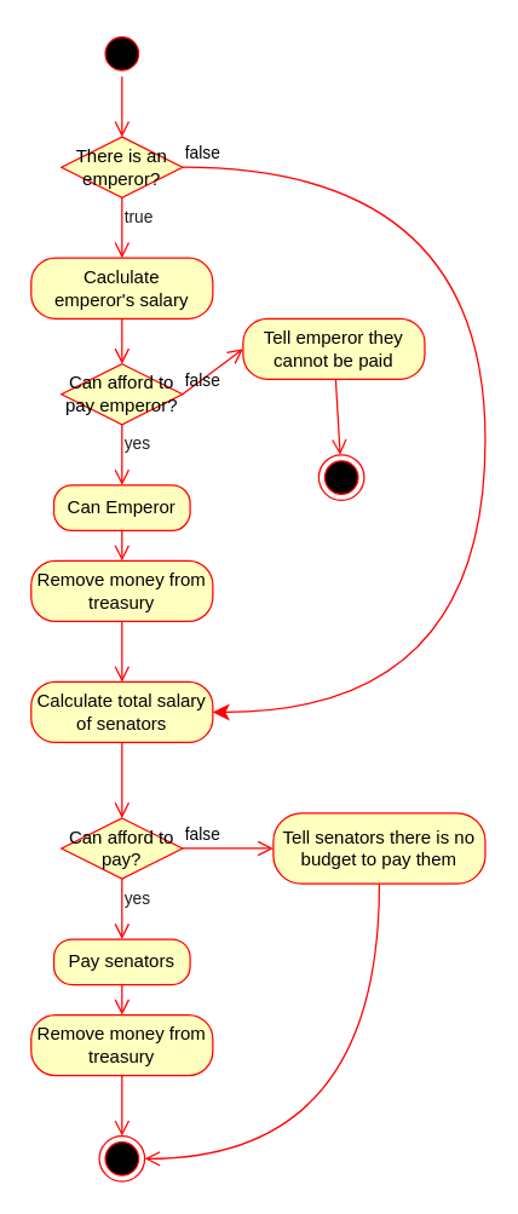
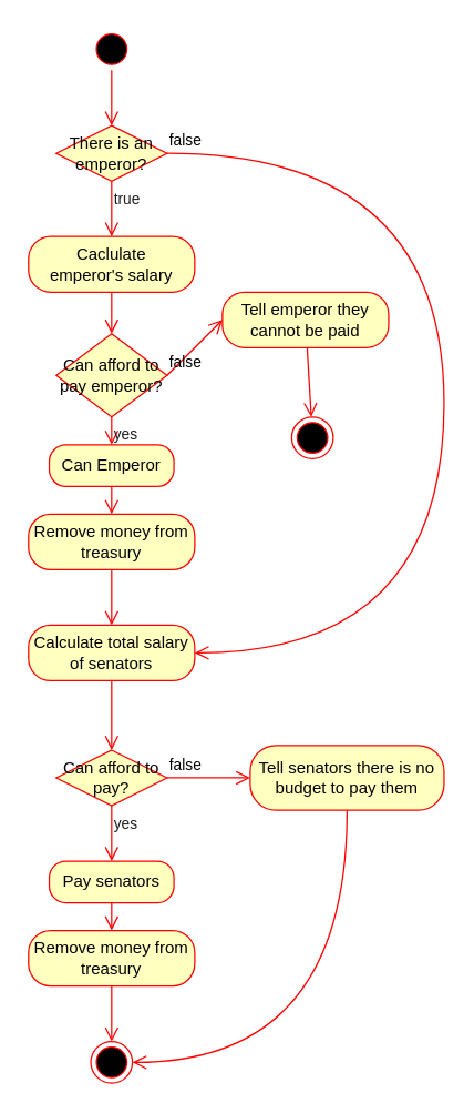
  <mxCell id="0" />
  <mxCell id="1" parent="0" />
  <mxCell id="2" value="" style="ellipse;html=1;shape=startState;fillColor=#000000;strokeColor=#ff0000;" vertex="1" parent="1"><mxGeometry x="65" y="20" width="30" height="30" as="geometry" /></mxCell>
  <mxCell id="3" value="" style="html=1;verticalAlign=bottom;endArrow=open;endSize=8;strokeColor=#ff0000;rounded=0;entryX=0.5;entryY=0;entryDx=0;entryDy=0;" edge="1" source="2" parent="1" target="4"><mxGeometry relative="1" as="geometry"><mxPoint x="80" y="110" as="targetPoint" /></mxGeometry></mxCell>
  <mxCell id="4" value="There is an emperor?" style="rhombus;whiteSpace=wrap;html=1;fontColor=#000000;fillColor=#ffffc0;strokeColor=#ff0000;" vertex="1" parent="1"><mxGeometry x="40" y="90" width="80" height="40" as="geometry" /></mxCell>
- <mxCell id="5" value="false" style="html=1;align=left;verticalAlign=bottom;endArrow=classic;endSize=8;strokeColor=#ff0000;rounded=0;labelBackgroundColor=none;fontColor=#000000;exitX=1;exitY=0.5;exitDx=0;exitDy=0;entryX=1;entryY=0.5;entryDx=0;entryDy=0;edgeStyle=orthogonalEdgeStyle;curved=1;" edge="1" source="4" parent="1" target="18"><mxGeometry x="-1" relative="1" as="geometry"><mxPoint x="225" y="110" as="targetPoint" /><Array as="points"><mxPoint x="320" y="110" /><mxPoint x="180" y="470" /></Array></mxGeometry></mxCell>
+ <mxCell id="5" value="false" style="html=1;align=left;verticalAlign=bottom;endArrow=open;endSize=8;strokeColor=#ff0000;rounded=0;labelBackgroundColor=none;fontColor=#000000;exitX=1;exitY=0.5;exitDx=0;exitDy=0;entryX=1;entryY=0.5;entryDx=0;entryDy=0;edgeStyle=orthogonalEdgeStyle;curved=1;" edge="1" source="4" parent="1" target="18"><mxGeometry x="-1" relative="1" as="geometry"><mxPoint x="225" y="110" as="targetPoint" /><Array as="points"><mxPoint x="320" y="110" /><mxPoint x="180" y="470" /></Array></mxGeometry></mxCell>
  <mxCell id="6" value="true" style="html=1;align=left;verticalAlign=top;endArrow=open;endSize=8;strokeColor=#ff0000;rounded=0;labelBackgroundColor=none;fontColor=#1D1D1D;entryX=0.5;entryY=0;entryDx=0;entryDy=0;" edge="1" source="4" parent="1" target="7"><mxGeometry x="-1" relative="1" as="geometry"><mxPoint x="85" y="230" as="targetPoint" /></mxGeometry></mxCell>
  <mxCell id="7" value="Caclulate emperor's&amp;nbsp;&lt;span style=&quot;background-color: initial;&quot;&gt;salary&lt;/span&gt;" style="rounded=1;whiteSpace=wrap;html=1;arcSize=40;fontColor=#000000;fillColor=#ffffc0;strokeColor=#ff0000;" vertex="1" parent="1"><mxGeometry x="20" y="170" width="120" height="40" as="geometry" /></mxCell>
  <mxCell id="8" value="" style="html=1;verticalAlign=bottom;endArrow=open;endSize=8;strokeColor=#ff0000;rounded=0;entryX=0.5;entryY=0;entryDx=0;entryDy=0;exitX=0.5;exitY=1;exitDx=0;exitDy=0;" edge="1" source="7" parent="1" target="9"><mxGeometry relative="1" as="geometry"><mxPoint x="35" y="280" as="targetPoint" /><mxPoint x="95" y="220" as="sourcePoint" /></mxGeometry></mxCell>
- <mxCell id="9" value="Can afford to pay emperor?" style="rhombus;whiteSpace=wrap;html=1;fontColor=#000000;fillColor=#ffffc0;strokeColor=#ff0000;" vertex="1" parent="1"><mxGeometry x="40" y="240" width="80" height="40" as="geometry" /></mxCell>
+ <mxCell id="9" value="Can afford to pay emperor?" style="rhombus;whiteSpace=wrap;html=1;fontColor=#000000;fillColor=#ffffc0;strokeColor=#ff0000;" vertex="1" parent="1"><mxGeometry x="40" y="240" width="80" height="60" as="geometry" /></mxCell>
  <mxCell id="10" value="false" style="html=1;align=left;verticalAlign=bottom;endArrow=open;endSize=8;strokeColor=#ff0000;rounded=0;labelBackgroundColor=none;fontColor=#000000;exitX=1;exitY=0.5;exitDx=0;exitDy=0;entryX=0;entryY=0.5;entryDx=0;entryDy=0;" edge="1" source="9" parent="1" target="15"><mxGeometry x="-1" relative="1" as="geometry"><mxPoint x="75" y="310" as="targetPoint" /><mxPoint x="65" y="300" as="sourcePoint" /></mxGeometry></mxCell>
  <mxCell id="11" value="yes" style="html=1;align=left;verticalAlign=top;endArrow=open;endSize=8;strokeColor=#ff0000;rounded=0;labelBackgroundColor=none;fontColor=#1D1D1D;exitX=0.5;exitY=1;exitDx=0;exitDy=0;entryX=0.5;entryY=0;entryDx=0;entryDy=0;" edge="1" source="9" parent="1" target="12"><mxGeometry x="-1" relative="1" as="geometry"><mxPoint x="-5" y="340" as="targetPoint" /><mxPoint x="5" y="330" as="sourcePoint" /></mxGeometry></mxCell>
  <mxCell id="12" value="Can Emperor" style="rounded=1;whiteSpace=wrap;html=1;arcSize=40;fontColor=#000000;fillColor=#ffffc0;strokeColor=#ff0000;" vertex="1" parent="1"><mxGeometry x="35" y="320" width="90" height="30" as="geometry" /></mxCell>
  <mxCell id="13" value="" style="html=1;verticalAlign=bottom;endArrow=open;endSize=8;strokeColor=#ff0000;rounded=0;entryX=0.5;entryY=0;entryDx=0;entryDy=0;" edge="1" source="12" parent="1" target="14"><mxGeometry relative="1" as="geometry"><mxPoint x="-5" y="400" as="targetPoint" /></mxGeometry></mxCell>
  <mxCell id="14" value="Remove money from treasury" style="rounded=1;whiteSpace=wrap;html=1;arcSize=40;fontColor=#000000;fillColor=#ffffc0;strokeColor=#ff0000;" vertex="1" parent="1"><mxGeometry x="20" y="370" width="120" height="40" as="geometry" /></mxCell>
  <mxCell id="15" value="Tell emperor they cannot be paid" style="rounded=1;whiteSpace=wrap;html=1;arcSize=40;fontColor=#000000;fillColor=#ffffc0;strokeColor=#ff0000;" vertex="1" parent="1"><mxGeometry x="160" y="210" width="120" height="40" as="geometry" /></mxCell>
  <mxCell id="16" value="" style="html=1;verticalAlign=bottom;endArrow=open;endSize=8;strokeColor=#ff0000;rounded=0;" edge="1" source="15" parent="1" target="17"><mxGeometry relative="1" as="geometry"><mxPoint x="145" y="420" as="targetPoint" /></mxGeometry></mxCell>
  <mxCell id="17" value="" style="ellipse;html=1;shape=endState;fillColor=#000000;strokeColor=#ff0000;" vertex="1" parent="1"><mxGeometry x="210" y="300" width="30" height="30" as="geometry" /></mxCell>
  <mxCell id="18" value="Calculate total salary of senators" style="rounded=1;whiteSpace=wrap;html=1;arcSize=40;fontColor=#000000;fillColor=#ffffc0;strokeColor=#ff0000;" vertex="1" parent="1"><mxGeometry x="20" y="450" width="120" height="40" as="geometry" /></mxCell>
  <mxCell id="19" value="" style="html=1;verticalAlign=bottom;endArrow=open;endSize=8;strokeColor=#ff0000;rounded=0;entryX=0.5;entryY=0;entryDx=0;entryDy=0;" edge="1" source="18" parent="1" target="20"><mxGeometry relative="1" as="geometry"><mxPoint x="70" y="530" as="targetPoint" /></mxGeometry></mxCell>
  <mxCell id="20" value="Can afford to pay?" style="rhombus;whiteSpace=wrap;html=1;fontColor=#000000;fillColor=#ffffc0;strokeColor=#ff0000;" vertex="1" parent="1"><mxGeometry x="40" y="540" width="80" height="40" as="geometry" /></mxCell>
  <mxCell id="21" value="false" style="html=1;align=left;verticalAlign=bottom;endArrow=open;endSize=8;strokeColor=#ff0000;rounded=0;labelBackgroundColor=none;fontColor=#000000;exitX=1;exitY=0.5;exitDx=0;exitDy=0;entryX=0;entryY=0.5;entryDx=0;entryDy=0;" edge="1" parent="1" source="20" target="23"><mxGeometry x="-1" relative="1" as="geometry"><mxPoint x="185" y="600" as="targetPoint" /><mxPoint x="125" y="590" as="sourcePoint" /></mxGeometry></mxCell>
  <mxCell id="22" value="yes" style="html=1;align=left;verticalAlign=top;endArrow=open;endSize=8;strokeColor=#ff0000;rounded=0;labelBackgroundColor=none;fontColor=#1D1D1D;exitX=0.5;exitY=1;exitDx=0;exitDy=0;entryX=0.5;entryY=0;entryDx=0;entryDy=0;" edge="1" parent="1" source="20" target="25"><mxGeometry x="-1" relative="1" as="geometry"><mxPoint x="80" y="640" as="targetPoint" /><mxPoint x="85" y="610" as="sourcePoint" /></mxGeometry></mxCell>
  <mxCell id="23" value="Tell senators there is no budget to pay them" style="rounded=1;whiteSpace=wrap;html=1;arcSize=40;fontColor=#000000;fillColor=#ffffc0;strokeColor=#ff0000;" vertex="1" parent="1"><mxGeometry x="180" y="536.67" width="140" height="46.67" as="geometry" /></mxCell>
  <mxCell id="24" value="" style="html=1;verticalAlign=bottom;endArrow=open;endSize=8;strokeColor=#ff0000;rounded=0;entryX=1;entryY=0.5;entryDx=0;entryDy=0;edgeStyle=orthogonalEdgeStyle;curved=1;exitX=0.5;exitY=1;exitDx=0;exitDy=0;" edge="1" source="23" parent="1" target="29"><mxGeometry relative="1" as="geometry"><mxPoint x="250" y="715" as="targetPoint" /></mxGeometry></mxCell>
  <mxCell id="25" value="Pay senators" style="rounded=1;whiteSpace=wrap;html=1;arcSize=40;fontColor=#000000;fillColor=#ffffc0;strokeColor=#ff0000;" vertex="1" parent="1"><mxGeometry x="35" y="620" width="90" height="30" as="geometry" /></mxCell>
  <mxCell id="26" value="" style="html=1;verticalAlign=bottom;endArrow=open;endSize=8;strokeColor=#ff0000;rounded=0;entryX=0.5;entryY=0;entryDx=0;entryDy=0;" edge="1" source="25" parent="1" target="27"><mxGeometry relative="1" as="geometry"><mxPoint x="70" y="760" as="targetPoint" /></mxGeometry></mxCell>
  <mxCell id="27" value="Remove money from treasury" style="rounded=1;whiteSpace=wrap;html=1;arcSize=40;fontColor=#000000;fillColor=#ffffc0;strokeColor=#ff0000;" vertex="1" parent="1"><mxGeometry x="20" y="670" width="120" height="40" as="geometry" /></mxCell>
  <mxCell id="28" value="" style="html=1;verticalAlign=bottom;endArrow=open;endSize=8;strokeColor=#ff0000;rounded=0;exitX=0.5;exitY=1;exitDx=0;exitDy=0;" edge="1" parent="1" target="29" source="27"><mxGeometry relative="1" as="geometry"><mxPoint x="120" y="810" as="targetPoint" /><mxPoint x="75" y="730" as="sourcePoint" /></mxGeometry></mxCell>
  <mxCell id="29" value="" style="ellipse;html=1;shape=endState;fillColor=#000000;strokeColor=#ff0000;" vertex="1" parent="1"><mxGeometry x="65" y="750" width="30" height="30" as="geometry" /></mxCell>
  <mxCell id="30" value="" style="html=1;verticalAlign=bottom;endArrow=open;endSize=8;strokeColor=#ff0000;rounded=0;entryX=0.5;entryY=0;entryDx=0;entryDy=0;exitX=0.5;exitY=1;exitDx=0;exitDy=0;" edge="1" parent="1" source="14" target="18"><mxGeometry relative="1" as="geometry"><mxPoint x="85" y="380" as="targetPoint" /><mxPoint x="85" y="360" as="sourcePoint" /></mxGeometry></mxCell>
